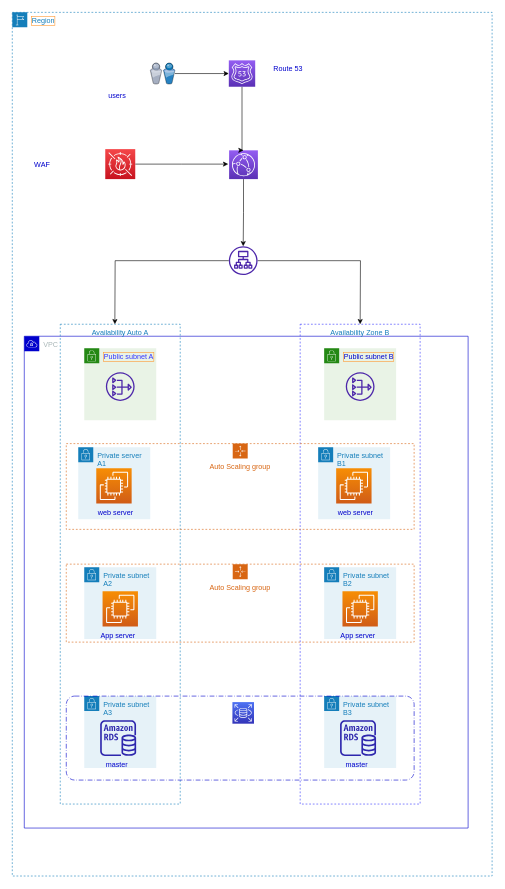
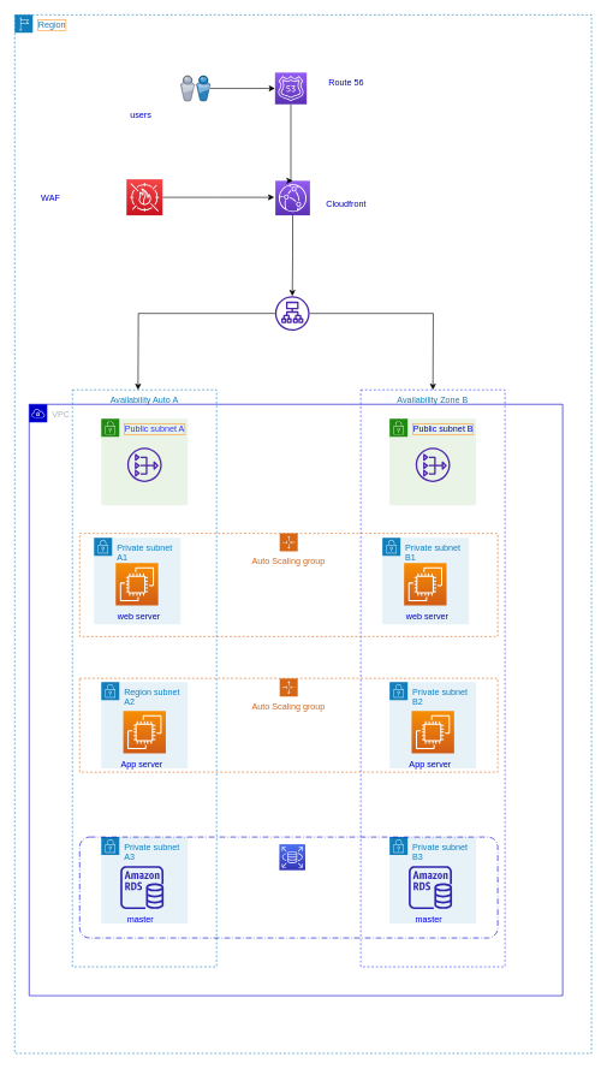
  <mxCell id="0" />
  <mxCell id="1" parent="0" />
  <mxCell id="2" value="VPC" style="points=[[0,0],[0.25,0],[0.5,0],[0.75,0],[1,0],[1,0.25],[1,0.5],[1,0.75],[1,1],[0.75,1],[0.5,1],[0.25,1],[0,1],[0,0.75],[0,0.5],[0,0.25]];outlineConnect=0;gradientColor=none;html=1;whiteSpace=wrap;fontSize=12;fontStyle=0;container=0;pointerEvents=0;collapsible=0;recursiveResize=0;shape=mxgraph.aws4.group;grIcon=mxgraph.aws4.group_vpc;strokeColor=#0000CC;fillColor=none;verticalAlign=top;align=left;spacingLeft=30;fontColor=#AAB7B8;dashed=0;" vertex="1" parent="1"><mxGeometry x="40" y="560" width="740" height="820" as="geometry" /></mxCell>
- <mxCell id="3" value="Private server A1" style="points=[[0,0],[0.25,0],[0.5,0],[0.75,0],[1,0],[1,0.25],[1,0.5],[1,0.75],[1,1],[0.75,1],[0.5,1],[0.25,1],[0,1],[0,0.75],[0,0.5],[0,0.25]];outlineConnect=0;gradientColor=none;html=1;whiteSpace=wrap;fontSize=12;fontStyle=0;container=1;pointerEvents=0;collapsible=0;recursiveResize=0;shape=mxgraph.aws4.group;grIcon=mxgraph.aws4.group_security_group;grStroke=0;strokeColor=#147EBA;fillColor=#E6F2F8;verticalAlign=top;align=left;spacingLeft=30;fontColor=#147EBA;dashed=0;" vertex="1" parent="1"><mxGeometry x="130" y="745" width="120" height="120" as="geometry" /></mxCell>
+ <mxCell id="3" value="Private subnet A1" style="points=[[0,0],[0.25,0],[0.5,0],[0.75,0],[1,0],[1,0.25],[1,0.5],[1,0.75],[1,1],[0.75,1],[0.5,1],[0.25,1],[0,1],[0,0.75],[0,0.5],[0,0.25]];outlineConnect=0;gradientColor=none;html=1;whiteSpace=wrap;fontSize=12;fontStyle=0;container=1;pointerEvents=0;collapsible=0;recursiveResize=0;shape=mxgraph.aws4.group;grIcon=mxgraph.aws4.group_security_group;grStroke=0;strokeColor=#147EBA;fillColor=#E6F2F8;verticalAlign=top;align=left;spacingLeft=30;fontColor=#147EBA;dashed=0;" vertex="1" parent="1"><mxGeometry x="130" y="745" width="120" height="120" as="geometry" /></mxCell>
  <mxCell id="4" value="" style="sketch=0;points=[[0,0,0],[0.25,0,0],[0.5,0,0],[0.75,0,0],[1,0,0],[0,1,0],[0.25,1,0],[0.5,1,0],[0.75,1,0],[1,1,0],[0,0.25,0],[0,0.5,0],[0,0.75,0],[1,0.25,0],[1,0.5,0],[1,0.75,0]];outlineConnect=0;fontColor=#232F3E;gradientColor=#F78E04;gradientDirection=north;fillColor=#D05C17;strokeColor=#ffffff;dashed=0;verticalLabelPosition=bottom;verticalAlign=top;align=center;html=1;fontSize=12;fontStyle=0;aspect=fixed;shape=mxgraph.aws4.resourceIcon;resIcon=mxgraph.aws4.ec2;" vertex="1" parent="3"><mxGeometry x="30" y="35" width="59" height="59" as="geometry" /></mxCell>
  <mxCell id="5" value="&lt;font&gt;web server&lt;/font&gt;" style="text;strokeColor=none;align=center;fillColor=none;html=1;verticalAlign=middle;whiteSpace=wrap;rounded=0;fontColor=#0000CC;" vertex="1" parent="3"><mxGeometry x="30" y="105" width="65" height="10" as="geometry" /></mxCell>
- <mxCell id="6" value="Private subnet A2" style="points=[[0,0],[0.25,0],[0.5,0],[0.75,0],[1,0],[1,0.25],[1,0.5],[1,0.75],[1,1],[0.75,1],[0.5,1],[0.25,1],[0,1],[0,0.75],[0,0.5],[0,0.25]];outlineConnect=0;gradientColor=none;html=1;whiteSpace=wrap;fontSize=12;fontStyle=0;container=1;pointerEvents=0;collapsible=0;recursiveResize=0;shape=mxgraph.aws4.group;grIcon=mxgraph.aws4.group_security_group;grStroke=0;strokeColor=#147EBA;fillColor=#E6F2F8;verticalAlign=top;align=left;spacingLeft=30;fontColor=#147EBA;dashed=0;" vertex="1" parent="1"><mxGeometry x="140" y="945" width="120" height="120" as="geometry" /></mxCell>
+ <mxCell id="6" value="Region subnet A2" style="points=[[0,0],[0.25,0],[0.5,0],[0.75,0],[1,0],[1,0.25],[1,0.5],[1,0.75],[1,1],[0.75,1],[0.5,1],[0.25,1],[0,1],[0,0.75],[0,0.5],[0,0.25]];outlineConnect=0;gradientColor=none;html=1;whiteSpace=wrap;fontSize=12;fontStyle=0;container=1;pointerEvents=0;collapsible=0;recursiveResize=0;shape=mxgraph.aws4.group;grIcon=mxgraph.aws4.group_security_group;grStroke=0;strokeColor=#147EBA;fillColor=#E6F2F8;verticalAlign=top;align=left;spacingLeft=30;fontColor=#147EBA;dashed=0;" vertex="1" parent="1"><mxGeometry x="140" y="945" width="120" height="120" as="geometry" /></mxCell>
  <mxCell id="7" value="" style="sketch=0;points=[[0,0,0],[0.25,0,0],[0.5,0,0],[0.75,0,0],[1,0,0],[0,1,0],[0.25,1,0],[0.5,1,0],[0.75,1,0],[1,1,0],[0,0.25,0],[0,0.5,0],[0,0.75,0],[1,0.25,0],[1,0.5,0],[1,0.75,0]];outlineConnect=0;fontColor=#232F3E;gradientColor=#F78E04;gradientDirection=north;fillColor=#D05C17;strokeColor=#ffffff;dashed=0;verticalLabelPosition=bottom;verticalAlign=top;align=center;html=1;fontSize=12;fontStyle=0;aspect=fixed;shape=mxgraph.aws4.resourceIcon;resIcon=mxgraph.aws4.ec2;" vertex="1" parent="6"><mxGeometry x="30.5" y="40" width="59" height="59" as="geometry" /></mxCell>
  <mxCell id="8" value="" style="shape=image;html=1;verticalAlign=top;verticalLabelPosition=bottom;labelBackgroundColor=#ffffff;imageAspect=0;aspect=fixed;image=https://cdn2.iconfinder.com/data/icons/crystalproject/128x128/apps/linuxconf.png;strokeColor=#0000CC;" vertex="1" parent="6"><mxGeometry x="43.5" y="60" width="26" height="26" as="geometry" /></mxCell>
  <mxCell id="9" value="&lt;font&gt;App server&lt;/font&gt;" style="text;strokeColor=none;align=center;fillColor=none;html=1;verticalAlign=middle;whiteSpace=wrap;rounded=0;fontColor=#0000CC;" vertex="1" parent="6"><mxGeometry x="24" y="110" width="65" height="10" as="geometry" /></mxCell>
  <mxCell id="10" value="Private subnet A3" style="points=[[0,0],[0.25,0],[0.5,0],[0.75,0],[1,0],[1,0.25],[1,0.5],[1,0.75],[1,1],[0.75,1],[0.5,1],[0.25,1],[0,1],[0,0.75],[0,0.5],[0,0.25]];outlineConnect=0;gradientColor=none;html=1;whiteSpace=wrap;fontSize=12;fontStyle=0;container=1;pointerEvents=0;collapsible=0;recursiveResize=0;shape=mxgraph.aws4.group;grIcon=mxgraph.aws4.group_security_group;grStroke=0;strokeColor=#147EBA;fillColor=#E6F2F8;verticalAlign=top;align=left;spacingLeft=30;fontColor=#147EBA;dashed=0;" vertex="1" parent="1"><mxGeometry x="140" y="1160" width="120" height="120" as="geometry" /></mxCell>
  <mxCell id="11" value="" style="sketch=0;outlineConnect=0;fontColor=#232F3E;gradientColor=none;fillColor=#2E27AD;strokeColor=none;dashed=0;verticalLabelPosition=bottom;verticalAlign=top;align=center;html=1;fontSize=12;fontStyle=0;aspect=fixed;pointerEvents=1;shape=mxgraph.aws4.rds_instance;" vertex="1" parent="10"><mxGeometry x="26.5" y="40" width="60" height="60" as="geometry" /></mxCell>
  <mxCell id="12" value="master" style="text;strokeColor=none;align=center;fillColor=none;html=1;verticalAlign=middle;whiteSpace=wrap;rounded=0;fontColor=#0000CC;" vertex="1" parent="10"><mxGeometry x="21.5" y="110" width="65" height="10" as="geometry" /></mxCell>
  <mxCell id="13" value="Availability Auto A" style="fillColor=none;strokeColor=#147EBA;dashed=1;verticalAlign=top;fontStyle=0;fontColor=#147EBA;movable=1;resizable=1;rotatable=1;deletable=1;editable=1;locked=0;connectable=1;" vertex="1" parent="1"><mxGeometry x="100" y="540" width="200" height="800" as="geometry" /></mxCell>
  <mxCell id="14" value="Private subnet B1" style="points=[[0,0],[0.25,0],[0.5,0],[0.75,0],[1,0],[1,0.25],[1,0.5],[1,0.75],[1,1],[0.75,1],[0.5,1],[0.25,1],[0,1],[0,0.75],[0,0.5],[0,0.25]];outlineConnect=0;gradientColor=none;html=1;whiteSpace=wrap;fontSize=12;fontStyle=0;container=1;pointerEvents=0;collapsible=0;recursiveResize=0;shape=mxgraph.aws4.group;grIcon=mxgraph.aws4.group_security_group;grStroke=0;strokeColor=#147EBA;fillColor=#E6F2F8;verticalAlign=top;align=left;spacingLeft=30;fontColor=#147EBA;dashed=0;" vertex="1" parent="1"><mxGeometry x="530" y="745" width="120" height="120" as="geometry" /></mxCell>
  <mxCell id="15" value="" style="sketch=0;points=[[0,0,0],[0.25,0,0],[0.5,0,0],[0.75,0,0],[1,0,0],[0,1,0],[0.25,1,0],[0.5,1,0],[0.75,1,0],[1,1,0],[0,0.25,0],[0,0.5,0],[0,0.75,0],[1,0.25,0],[1,0.5,0],[1,0.75,0]];outlineConnect=0;fontColor=#232F3E;gradientColor=#F78E04;gradientDirection=north;fillColor=#D05C17;strokeColor=#ffffff;dashed=0;verticalLabelPosition=bottom;verticalAlign=top;align=center;html=1;fontSize=12;fontStyle=0;aspect=fixed;shape=mxgraph.aws4.resourceIcon;resIcon=mxgraph.aws4.ec2;" vertex="1" parent="14"><mxGeometry x="30" y="35" width="59" height="59" as="geometry" /></mxCell>
  <mxCell id="16" value="&lt;font&gt;web server&lt;/font&gt;" style="text;strokeColor=none;align=center;fillColor=none;html=1;verticalAlign=middle;whiteSpace=wrap;rounded=0;fontColor=#0000CC;" vertex="1" parent="14"><mxGeometry x="30" y="105" width="65" height="10" as="geometry" /></mxCell>
  <mxCell id="17" value="Private subnet B2" style="points=[[0,0],[0.25,0],[0.5,0],[0.75,0],[1,0],[1,0.25],[1,0.5],[1,0.75],[1,1],[0.75,1],[0.5,1],[0.25,1],[0,1],[0,0.75],[0,0.5],[0,0.25]];outlineConnect=0;gradientColor=none;html=1;whiteSpace=wrap;fontSize=12;fontStyle=0;container=1;pointerEvents=0;collapsible=0;recursiveResize=0;shape=mxgraph.aws4.group;grIcon=mxgraph.aws4.group_security_group;grStroke=0;strokeColor=#147EBA;fillColor=#E6F2F8;verticalAlign=top;align=left;spacingLeft=30;fontColor=#147EBA;dashed=0;" vertex="1" parent="1"><mxGeometry x="540" y="945" width="120" height="120" as="geometry" /></mxCell>
  <mxCell id="18" value="" style="sketch=0;points=[[0,0,0],[0.25,0,0],[0.5,0,0],[0.75,0,0],[1,0,0],[0,1,0],[0.25,1,0],[0.5,1,0],[0.75,1,0],[1,1,0],[0,0.25,0],[0,0.5,0],[0,0.75,0],[1,0.25,0],[1,0.5,0],[1,0.75,0]];outlineConnect=0;fontColor=#232F3E;gradientColor=#F78E04;gradientDirection=north;fillColor=#D05C17;strokeColor=#ffffff;dashed=0;verticalLabelPosition=bottom;verticalAlign=top;align=center;html=1;fontSize=12;fontStyle=0;aspect=fixed;shape=mxgraph.aws4.resourceIcon;resIcon=mxgraph.aws4.ec2;" vertex="1" parent="17"><mxGeometry x="30.5" y="40" width="59" height="59" as="geometry" /></mxCell>
  <mxCell id="19" value="" style="shape=image;html=1;verticalAlign=top;verticalLabelPosition=bottom;labelBackgroundColor=#ffffff;imageAspect=0;aspect=fixed;image=https://cdn2.iconfinder.com/data/icons/crystalproject/128x128/apps/linuxconf.png;strokeColor=#0000CC;" vertex="1" parent="17"><mxGeometry x="43.5" y="60" width="26" height="26" as="geometry" /></mxCell>
  <mxCell id="20" value="&lt;font&gt;App server&lt;/font&gt;" style="text;strokeColor=none;align=center;fillColor=none;html=1;verticalAlign=middle;whiteSpace=wrap;rounded=0;fontColor=#0000CC;" vertex="1" parent="17"><mxGeometry x="24" y="110" width="65" height="10" as="geometry" /></mxCell>
  <mxCell id="21" value="Private subnet B3" style="points=[[0,0],[0.25,0],[0.5,0],[0.75,0],[1,0],[1,0.25],[1,0.5],[1,0.75],[1,1],[0.75,1],[0.5,1],[0.25,1],[0,1],[0,0.75],[0,0.5],[0,0.25]];outlineConnect=0;gradientColor=none;html=1;whiteSpace=wrap;fontSize=12;fontStyle=0;container=1;pointerEvents=0;collapsible=0;recursiveResize=0;shape=mxgraph.aws4.group;grIcon=mxgraph.aws4.group_security_group;grStroke=0;strokeColor=#147EBA;fillColor=#E6F2F8;verticalAlign=top;align=left;spacingLeft=30;fontColor=#147EBA;dashed=0;" vertex="1" parent="1"><mxGeometry x="540" y="1160" width="120" height="120" as="geometry" /></mxCell>
  <mxCell id="22" value="" style="sketch=0;outlineConnect=0;fontColor=#232F3E;gradientColor=none;fillColor=#2E27AD;strokeColor=none;dashed=0;verticalLabelPosition=bottom;verticalAlign=top;align=center;html=1;fontSize=12;fontStyle=0;aspect=fixed;pointerEvents=1;shape=mxgraph.aws4.rds_instance;" vertex="1" parent="21"><mxGeometry x="26.5" y="40" width="60" height="60" as="geometry" /></mxCell>
  <mxCell id="23" value="master" style="text;strokeColor=none;align=center;fillColor=none;html=1;verticalAlign=middle;whiteSpace=wrap;rounded=0;fontColor=#0000CC;" vertex="1" parent="21"><mxGeometry x="21.5" y="110" width="65" height="10" as="geometry" /></mxCell>
  <mxCell id="24" value="Availability Zone B" style="fillColor=none;strokeColor=#3333FF;dashed=1;verticalAlign=top;fontStyle=0;fontColor=#147EBA;movable=1;resizable=1;rotatable=1;deletable=1;editable=1;locked=0;connectable=1;" vertex="1" parent="1"><mxGeometry x="500" y="540" width="200" height="800" as="geometry" /></mxCell>
  <mxCell id="25" value="Auto Scaling group" style="points=[[0,0],[0.25,0],[0.5,0],[0.75,0],[1,0],[1,0.25],[1,0.5],[1,0.75],[1,1],[0.75,1],[0.5,1],[0.25,1],[0,1],[0,0.75],[0,0.5],[0,0.25]];outlineConnect=0;gradientColor=none;html=1;whiteSpace=wrap;fontSize=12;fontStyle=0;container=1;pointerEvents=0;collapsible=0;recursiveResize=0;shape=mxgraph.aws4.groupCenter;grIcon=mxgraph.aws4.group_auto_scaling_group;grStroke=1;strokeColor=#D86613;fillColor=none;verticalAlign=top;align=center;fontColor=#D86613;dashed=1;spacingTop=25;" vertex="1" parent="1"><mxGeometry x="110" y="739" width="580" height="143" as="geometry" /></mxCell>
  <mxCell id="26" value="" style="shape=image;html=1;verticalAlign=top;verticalLabelPosition=bottom;labelBackgroundColor=#ffffff;imageAspect=0;aspect=fixed;image=https://cdn2.iconfinder.com/data/icons/crystalproject/128x128/apps/linuxconf.png;labelBorderColor=#FF9933;strokeColor=#3333FF;strokeWidth=1;fontColor=#D86613;" vertex="1" parent="25"><mxGeometry x="480.5" y="60" width="20.5" height="20.5" as="geometry" /></mxCell>
  <mxCell id="27" value="" style="shape=image;html=1;verticalAlign=top;verticalLabelPosition=bottom;labelBackgroundColor=#ffffff;imageAspect=0;aspect=fixed;image=https://cdn2.iconfinder.com/data/icons/crystalproject/128x128/apps/linuxconf.png;labelBorderColor=#FF9933;strokeColor=#3333FF;strokeWidth=1;fontColor=#D86613;" vertex="1" parent="25"><mxGeometry x="80" y="60" width="23" height="23" as="geometry" /></mxCell>
  <mxCell id="28" value="Auto Scaling group" style="points=[[0,0],[0.25,0],[0.5,0],[0.75,0],[1,0],[1,0.25],[1,0.5],[1,0.75],[1,1],[0.75,1],[0.5,1],[0.25,1],[0,1],[0,0.75],[0,0.5],[0,0.25]];outlineConnect=0;gradientColor=none;html=1;whiteSpace=wrap;fontSize=12;fontStyle=0;container=1;pointerEvents=0;collapsible=0;recursiveResize=0;shape=mxgraph.aws4.groupCenter;grIcon=mxgraph.aws4.group_auto_scaling_group;grStroke=1;strokeColor=#D86613;fillColor=none;verticalAlign=top;align=center;fontColor=#D86613;dashed=1;spacingTop=25;" vertex="1" parent="1"><mxGeometry x="110" y="940" width="580" height="130" as="geometry" /></mxCell>
  <mxCell id="29" value="" style="sketch=0;points=[[0,0,0],[0.25,0,0],[0.5,0,0],[0.75,0,0],[1,0,0],[0,1,0],[0.25,1,0],[0.5,1,0],[0.75,1,0],[1,1,0],[0,0.25,0],[0,0.5,0],[0,0.75,0],[1,0.25,0],[1,0.5,0],[1,0.75,0]];outlineConnect=0;fontColor=#232F3E;gradientColor=#4D72F3;gradientDirection=north;fillColor=#3334B9;strokeColor=#ffffff;dashed=0;verticalLabelPosition=bottom;verticalAlign=top;align=center;html=1;fontSize=12;fontStyle=0;aspect=fixed;shape=mxgraph.aws4.resourceIcon;resIcon=mxgraph.aws4.rds;" vertex="1" parent="1"><mxGeometry x="387" y="1170" width="36" height="36" as="geometry" /></mxCell>
  <mxCell id="30" value="" style="rounded=1;arcSize=10;dashed=1;fillColor=none;gradientColor=none;dashPattern=8 3 1 3;strokeWidth=1;strokeColor=#0000CC;fontColor=#D86613;labelBorderColor=#FF9933;" vertex="1" parent="1"><mxGeometry x="110" y="1160" width="580" height="140" as="geometry" /></mxCell>
  <mxCell id="31" style="edgeStyle=orthogonalEdgeStyle;rounded=0;orthogonalLoop=1;jettySize=auto;html=1;fontColor=#3333FF;" edge="1" parent="1" source="33"><mxGeometry relative="1" as="geometry"><mxPoint x="600" y="540" as="targetPoint" /></mxGeometry></mxCell>
  <mxCell id="32" style="edgeStyle=orthogonalEdgeStyle;rounded=0;orthogonalLoop=1;jettySize=auto;html=1;fontColor=#3333FF;" edge="1" parent="1" source="33"><mxGeometry relative="1" as="geometry"><mxPoint x="191" y="540" as="targetPoint" /></mxGeometry></mxCell>
  <mxCell id="33" value="" style="sketch=0;outlineConnect=0;fontColor=#232F3E;gradientColor=none;fillColor=#4D27AA;strokeColor=none;dashed=0;verticalLabelPosition=bottom;verticalAlign=top;align=center;html=1;fontSize=12;fontStyle=0;aspect=fixed;pointerEvents=1;shape=mxgraph.aws4.application_load_balancer;labelBorderColor=#FF9933;strokeWidth=1;" vertex="1" parent="1"><mxGeometry x="381" y="410" width="48" height="48" as="geometry" /></mxCell>
  <mxCell id="34" value="Public subnet A" style="points=[[0,0],[0.25,0],[0.5,0],[0.75,0],[1,0],[1,0.25],[1,0.5],[1,0.75],[1,1],[0.75,1],[0.5,1],[0.25,1],[0,1],[0,0.75],[0,0.5],[0,0.25]];outlineConnect=0;gradientColor=none;html=1;whiteSpace=wrap;fontSize=12;fontStyle=0;container=1;pointerEvents=0;collapsible=0;recursiveResize=0;shape=mxgraph.aws4.group;grIcon=mxgraph.aws4.group_security_group;grStroke=0;strokeColor=#248814;fillColor=#E9F3E6;verticalAlign=top;align=left;spacingLeft=30;fontColor=#3333FF;dashed=0;labelBorderColor=#FF9933;strokeWidth=1;" vertex="1" parent="1"><mxGeometry x="140" y="580" width="120" height="120" as="geometry" /></mxCell>
  <mxCell id="35" value="" style="sketch=0;outlineConnect=0;fontColor=#232F3E;gradientColor=none;fillColor=#4D27AA;strokeColor=none;dashed=0;verticalLabelPosition=bottom;verticalAlign=top;align=center;html=1;fontSize=12;fontStyle=0;aspect=fixed;pointerEvents=1;shape=mxgraph.aws4.nat_gateway;labelBorderColor=#FF9933;strokeWidth=1;" vertex="1" parent="34"><mxGeometry x="36" y="40" width="48" height="48" as="geometry" /></mxCell>
  <mxCell id="36" value="Public subnet B" style="points=[[0,0],[0.25,0],[0.5,0],[0.75,0],[1,0],[1,0.25],[1,0.5],[1,0.75],[1,1],[0.75,1],[0.5,1],[0.25,1],[0,1],[0,0.75],[0,0.5],[0,0.25]];outlineConnect=0;gradientColor=none;html=1;whiteSpace=wrap;fontSize=12;fontStyle=0;container=1;pointerEvents=0;collapsible=0;recursiveResize=0;shape=mxgraph.aws4.group;grIcon=mxgraph.aws4.group_security_group;grStroke=0;strokeColor=#248814;fillColor=#E9F3E6;verticalAlign=top;align=left;spacingLeft=30;fontColor=#0000CC;dashed=0;labelBorderColor=#FF9933;strokeWidth=1;" vertex="1" parent="1"><mxGeometry x="540" y="580" width="120" height="120" as="geometry" /></mxCell>
  <mxCell id="37" value="" style="sketch=0;outlineConnect=0;fontColor=#232F3E;gradientColor=none;fillColor=#4D27AA;strokeColor=none;dashed=0;verticalLabelPosition=bottom;verticalAlign=top;align=center;html=1;fontSize=12;fontStyle=0;aspect=fixed;pointerEvents=1;shape=mxgraph.aws4.nat_gateway;labelBorderColor=#FF9933;strokeWidth=1;" vertex="1" parent="36"><mxGeometry x="36" y="40" width="48" height="48" as="geometry" /></mxCell>
  <mxCell id="38" style="edgeStyle=orthogonalEdgeStyle;rounded=0;orthogonalLoop=1;jettySize=auto;html=1;exitX=0.5;exitY=1;exitDx=0;exitDy=0;exitPerimeter=0;fontColor=#0000CC;" edge="1" parent="1" source="39" target="33"><mxGeometry relative="1" as="geometry" /></mxCell>
  <mxCell id="39" value="" style="sketch=0;points=[[0,0,0],[0.25,0,0],[0.5,0,0],[0.75,0,0],[1,0,0],[0,1,0],[0.25,1,0],[0.5,1,0],[0.75,1,0],[1,1,0],[0,0.25,0],[0,0.5,0],[0,0.75,0],[1,0.25,0],[1,0.5,0],[1,0.75,0]];outlineConnect=0;fontColor=#232F3E;gradientColor=#945DF2;gradientDirection=north;fillColor=#5A30B5;strokeColor=#ffffff;dashed=0;verticalLabelPosition=bottom;verticalAlign=top;align=center;html=1;fontSize=12;fontStyle=0;aspect=fixed;shape=mxgraph.aws4.resourceIcon;resIcon=mxgraph.aws4.cloudfront;labelBorderColor=#FF9933;strokeWidth=1;" vertex="1" parent="1"><mxGeometry x="381.5" y="250" width="48" height="48" as="geometry" /></mxCell>
  <mxCell id="40" style="edgeStyle=orthogonalEdgeStyle;rounded=0;orthogonalLoop=1;jettySize=auto;html=1;fontColor=#0000CC;" edge="1" parent="1" source="41"><mxGeometry relative="1" as="geometry"><mxPoint x="380" y="273" as="targetPoint" /></mxGeometry></mxCell>
  <mxCell id="41" value="" style="sketch=0;points=[[0,0,0],[0.25,0,0],[0.5,0,0],[0.75,0,0],[1,0,0],[0,1,0],[0.25,1,0],[0.5,1,0],[0.75,1,0],[1,1,0],[0,0.25,0],[0,0.5,0],[0,0.75,0],[1,0.25,0],[1,0.5,0],[1,0.75,0]];outlineConnect=0;fontColor=#232F3E;gradientColor=#F54749;gradientDirection=north;fillColor=#C7131F;strokeColor=#ffffff;dashed=0;verticalLabelPosition=bottom;verticalAlign=top;align=center;html=1;fontSize=12;fontStyle=0;aspect=fixed;shape=mxgraph.aws4.resourceIcon;resIcon=mxgraph.aws4.waf;labelBorderColor=#FF9933;strokeWidth=1;" vertex="1" parent="1"><mxGeometry x="175" y="248" width="50" height="50" as="geometry" /></mxCell>
  <mxCell id="42" style="edgeStyle=orthogonalEdgeStyle;rounded=0;orthogonalLoop=1;jettySize=auto;html=1;exitX=0.5;exitY=1;exitDx=0;exitDy=0;exitPerimeter=0;fontColor=#0000CC;entryX=0.5;entryY=0;entryDx=0;entryDy=0;entryPerimeter=0;" edge="1" parent="1" source="43" target="39"><mxGeometry relative="1" as="geometry"><mxPoint x="403" y="240" as="targetPoint" /><Array as="points"><mxPoint x="403" y="250" /></Array></mxGeometry></mxCell>
  <mxCell id="43" value="" style="sketch=0;points=[[0,0,0],[0.25,0,0],[0.5,0,0],[0.75,0,0],[1,0,0],[0,1,0],[0.25,1,0],[0.5,1,0],[0.75,1,0],[1,1,0],[0,0.25,0],[0,0.5,0],[0,0.75,0],[1,0.25,0],[1,0.5,0],[1,0.75,0]];outlineConnect=0;fontColor=#232F3E;gradientColor=#945DF2;gradientDirection=north;fillColor=#5A30B5;strokeColor=#ffffff;dashed=0;verticalLabelPosition=bottom;verticalAlign=top;align=center;html=1;fontSize=12;fontStyle=0;aspect=fixed;shape=mxgraph.aws4.resourceIcon;resIcon=mxgraph.aws4.route_53;labelBorderColor=#FF9933;strokeWidth=1;" vertex="1" parent="1"><mxGeometry x="381" y="100" width="44" height="44" as="geometry" /></mxCell>
  <mxCell id="44" style="edgeStyle=orthogonalEdgeStyle;rounded=0;orthogonalLoop=1;jettySize=auto;html=1;entryX=0;entryY=0.5;entryDx=0;entryDy=0;entryPerimeter=0;fontColor=#0000CC;" edge="1" parent="1" source="45" target="43"><mxGeometry relative="1" as="geometry" /></mxCell>
  <mxCell id="45" value="" style="verticalLabelPosition=bottom;sketch=0;aspect=fixed;html=1;verticalAlign=top;strokeColor=none;align=center;outlineConnect=0;shape=mxgraph.citrix.users;labelBorderColor=#FF9933;strokeWidth=1;fontColor=#0000CC;" vertex="1" parent="1"><mxGeometry x="250" y="104.5" width="41.05" height="35" as="geometry" /></mxCell>
  <mxCell id="46" value="Region" style="points=[[0,0],[0.25,0],[0.5,0],[0.75,0],[1,0],[1,0.25],[1,0.5],[1,0.75],[1,1],[0.75,1],[0.5,1],[0.25,1],[0,1],[0,0.75],[0,0.5],[0,0.25]];outlineConnect=0;gradientColor=none;html=1;whiteSpace=wrap;fontSize=12;fontStyle=0;container=1;pointerEvents=0;collapsible=0;recursiveResize=0;shape=mxgraph.aws4.group;grIcon=mxgraph.aws4.group_region;strokeColor=#147EBA;fillColor=none;verticalAlign=top;align=left;spacingLeft=30;fontColor=#147EBA;dashed=1;labelBorderColor=#FF9933;strokeWidth=1;" vertex="1" parent="1"><mxGeometry x="20" y="20" width="800" height="1440" as="geometry" /></mxCell>
- <mxCell id="48" value="Route 53" style="text;strokeColor=none;align=center;fillColor=none;html=1;verticalAlign=middle;whiteSpace=wrap;rounded=0;fontColor=#0000CC;" vertex="1" parent="46"><mxGeometry x="430" y="80" width="60" height="30" as="geometry" /></mxCell>
+ <mxCell id="47" value="Cloudfront" style="text;strokeColor=none;align=center;fillColor=none;html=1;verticalAlign=middle;whiteSpace=wrap;rounded=0;fontColor=#0000CC;" vertex="1" parent="46"><mxGeometry x="430" y="248" width="60" height="30" as="geometry" /></mxCell>
+ <mxCell id="48" value="Route 56" style="text;strokeColor=none;align=center;fillColor=none;html=1;verticalAlign=middle;whiteSpace=wrap;rounded=0;fontColor=#0000CC;" vertex="1" parent="46"><mxGeometry x="430" y="80" width="60" height="30" as="geometry" /></mxCell>
  <mxCell id="49" value="WAF" style="text;strokeColor=none;align=center;fillColor=none;html=1;verticalAlign=middle;whiteSpace=wrap;rounded=0;fontColor=#0000CC;" vertex="1" parent="46"><mxGeometry x="20" y="240" width="60" height="30" as="geometry" /></mxCell>
  <mxCell id="50" value="users" style="text;strokeColor=none;align=center;fillColor=none;html=1;verticalAlign=middle;whiteSpace=wrap;rounded=0;fontColor=#0000CC;" vertex="1" parent="46"><mxGeometry x="145" y="125" width="60" height="30" as="geometry" /></mxCell>
